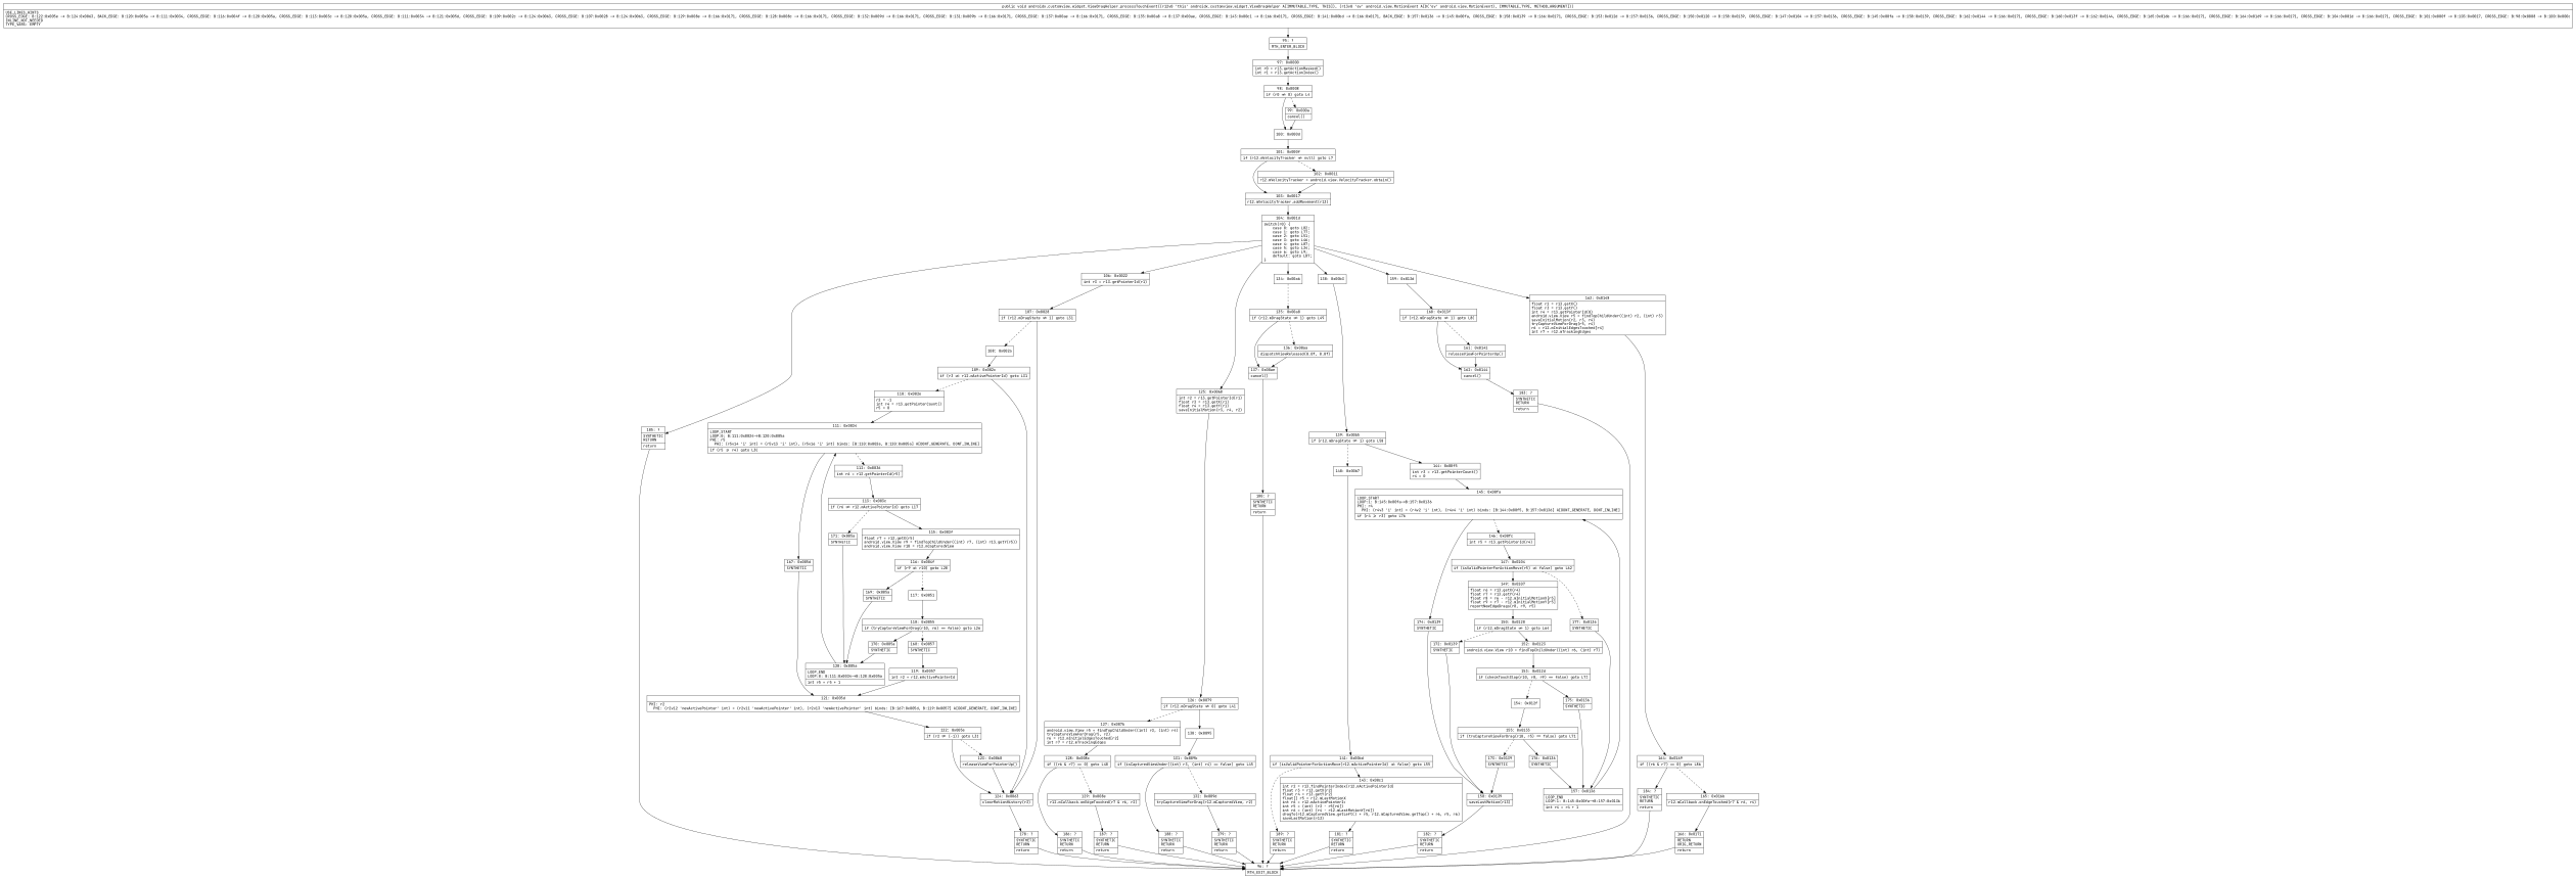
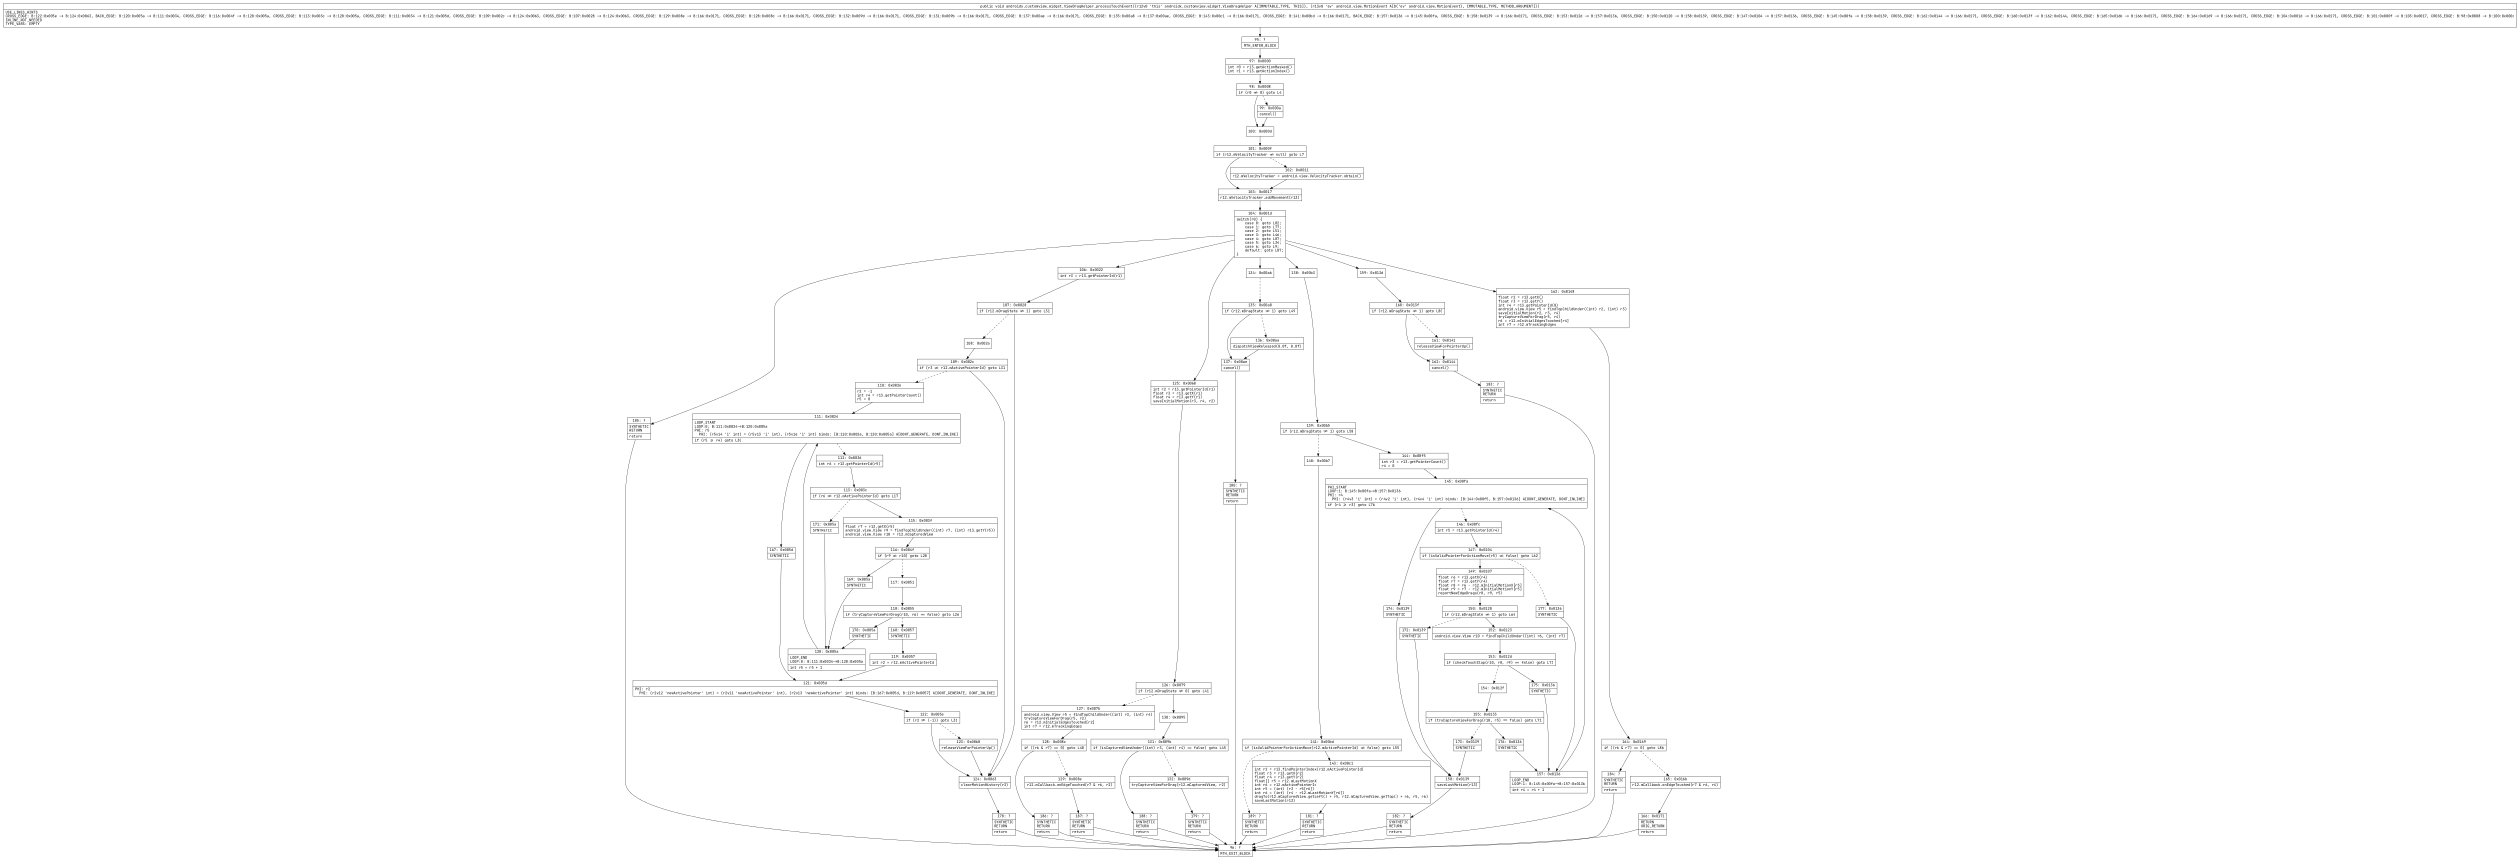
  digraph {
    fontname="JetBrains Mono"
    node [fontname="JetBrains Mono" shape=record]
    edge [fontname="JetBrains Mono"]
    n1 [label="{95\:\ ?|MTH_ENTER_BLOCK\l}"]
    n2 [label="{97\:\ 0x0000|int r0 = r13.getActionMasked()\lint r1 = r13.getActionIndex()\l}"]
    n3 [label="{98\:\ 0x0008|if (r0 != 0) goto L4\l}"]
    n4 [label="{99\:\ 0x000a|cancel()\l}"]
    n5 [label="{100\:\ 0x000d}"]
    n6 [label="{101\:\ 0x000f|if (r12.mVelocityTracker != null) goto L7\l}"]
    n7 [label="{102\:\ 0x0011|r12.mVelocityTracker = android.view.VelocityTracker.obtain()\l}"]
    n8 [label="{103\:\ 0x0017|r12.mVelocityTracker.addMovement(r13)\l}"]
    n9 [label="{104\:\ 0x001d|switch(r0) \{\l    case 0: goto L82;\l    case 1: goto L77;\l    case 2: goto L51;\l    case 3: goto L46;\l    case 4: goto L87;\l    case 5: goto L34;\l    case 6: goto L9;\l    default: goto L87;\l\}\l}"]
    n10 [label="{106\:\ 0x0022|int r3 = r13.getPointerId(r1)\l}"]
    n11 [label="{125\:\ 0x0068|int r2 = r13.getPointerId(r1)\lfloat r3 = r13.getX(r1)\lfloat r4 = r13.getY(r1)\lsaveInitialMotion(r3, r4, r2)\l}"]
    n12 [label="{134\:\ 0x00a6}"]
    n13 [label="{138\:\ 0x00b3}"]
    n14 [label="{159\:\ 0x013d}"]
    n15 [label="{163\:\ 0x0148|float r2 = r13.getX()\lfloat r3 = r13.getY()\lint r4 = r13.getPointerId(0)\landroid.view.View r5 = findTopChildUnder((int) r2, (int) r3)\lsaveInitialMotion(r2, r3, r4)\ltryCaptureViewForDrag(r5, r4)\lr6 = r12.mInitialEdgesTouched[r4]\lint r7 = r12.mTrackingEdges\l}"]
    n16 [label="{185\:\ ?|SYNTHETIC\lRETURN\l|return\l}"]
    n17 [label="{107\:\ 0x0028|if (r12.mDragState != 1) goto L31\l}"]
    n18 [label="{126\:\ 0x0079|if (r12.mDragState != 0) goto L41\l}"]
    n19 [label="{135\:\ 0x00a8|if (r12.mDragState != 1) goto L49\l}"]
    n20 [label="{139\:\ 0x00b5|if (r12.mDragState != 1) goto L58\l}"]
    n21 [label="{160\:\ 0x013f|if (r12.mDragState != 1) goto L80\l}"]
    n22 [label="{164\:\ 0x0169|if ((r6 & r7) == 0) goto L86\l}"]
    n23 [label="{96\:\ ?|MTH_EXIT_BLOCK\l}"]
    n24 [label="{108\:\ 0x002a}"]
    n25 [label="{124\:\ 0x0063|clearMotionHistory(r3)\l}"]
    n26 [label="{109\:\ 0x002c|if (r3 != r12.mActivePointerId) goto L31\l}"]
    n27 [label="{178\:\ ?|SYNTHETIC\lRETURN\l|return\l}"]
    n28 [label="{110\:\ 0x002e|r2 = \-1\lint r4 = r13.getPointerCount()\lr5 = 0\l}"]
    n29 [label="{111\:\ 0x0034|LOOP_START\lLOOP:0: B:111:0x0034\-\>B:120:0x005a\lPHI: r5 \l  PHI: (r5v14 'i' int) = (r5v13 'i' int), (r5v16 'i' int) binds: [B:110:0x002e, B:120:0x005a] A[DONT_GENERATE, DONT_INLINE]\l|if (r5 \>= r4) goto L30\l}"]
    n30 [label="{112\:\ 0x0036|int r6 = r13.getPointerId(r5)\l}"]
    n31 [label="{167\:\ 0x005d|SYNTHETIC\l}"]
    n32 [label="{113\:\ 0x003c|if (r6 != r12.mActivePointerId) goto L17\l}"]
    n33 [label="{121\:\ 0x005d|PHI: r2 \l  PHI: (r2v12 'newActivePointer' int) = (r2v11 'newActivePointer' int), (r2v13 'newActivePointer' int) binds: [B:167:0x005d, B:119:0x0057] A[DONT_GENERATE, DONT_INLINE]\l}"]
    n34 [label="{115\:\ 0x003f|float r7 = r13.getX(r5)\landroid.view.View r9 = findTopChildUnder((int) r7, (int) r13.getY(r5))\landroid.view.View r10 = r12.mCapturedView\l}"]
    n35 [label="{171\:\ 0x005a|SYNTHETIC\l}"]
    n36 [label="{116\:\ 0x004f|if (r9 != r10) goto L28\l}"]
    n37 [label="{120\:\ 0x005a|LOOP_END\lLOOP:0: B:111:0x0034\-\>B:120:0x005a\l|int r5 = r5 + 1\l}"]
    n38 [label="{117\:\ 0x0051}"]
    n39 [label="{169\:\ 0x005a|SYNTHETIC\l}"]
    n40 [label="{118\:\ 0x0055|if (tryCaptureViewForDrag(r10, r6) == false) goto L26\l}"]
    n41 [label="{168\:\ 0x0057|SYNTHETIC\l}"]
    n42 [label="{170\:\ 0x005a|SYNTHETIC\l}"]
    n43 [label="{119\:\ 0x0057|int r2 = r12.mActivePointerId\l}"]
    n44 [label="{122\:\ 0x005e|if (r2 != (\-1)) goto L31\l}"]
    n45 [label="{123\:\ 0x0060|releaseViewForPointerUp()\l}"]
    n46 [label="{127\:\ 0x007b|android.view.View r5 = findTopChildUnder((int) r3, (int) r4)\ltryCaptureViewForDrag(r5, r2)\lr6 = r12.mInitialEdgesTouched[r2]\lint r7 = r12.mTrackingEdges\l}"]
    n47 [label="{130\:\ 0x0095}"]
    n48 [label="{128\:\ 0x008c|if ((r6 & r7) == 0) goto L40\l}"]
    n49 [label="{131\:\ 0x009b|if (isCapturedViewUnder((int) r3, (int) r4) == false) goto L45\l}"]
    n50 [label="{129\:\ 0x008e|r12.mCallback.onEdgeTouched(r7 & r6, r2)\l}"]
    n51 [label="{186\:\ ?|SYNTHETIC\lRETURN\l|return\l}"]
    n52 [label="{187\:\ ?|SYNTHETIC\lRETURN\l|return\l}"]
    n53 [label="{132\:\ 0x009d|tryCaptureViewForDrag(r12.mCapturedView, r2)\l}"]
    n54 [label="{188\:\ ?|SYNTHETIC\lRETURN\l|return\l}"]
    n55 [label="{179\:\ ?|SYNTHETIC\lRETURN\l|return\l}"]
    n56 [label="{136\:\ 0x00aa|dispatchViewReleased(0.0f, 0.0f)\l}"]
    n57 [label="{137\:\ 0x00ae|cancel()\l}"]
    n58 [label="{180\:\ ?|SYNTHETIC\lRETURN\l|return\l}"]
    n59 [label="{140\:\ 0x00b7}"]
    n60 [label="{144\:\ 0x00f5|int r3 = r13.getPointerCount()\lr4 = 0\l}"]
    n61 [label="{141\:\ 0x00bd|if (isValidPointerForActionMove(r12.mActivePointerId) != false) goto L55\l}"]
-   n62 [label="{145\:\ 0x00fa|LOOP_START\lLOOP:1: B:145:0x00fa\-\>B:157:0x0136\lPHI: r4 \l  PHI: (r4v3 'i' int) = (r4v2 'i' int), (r4v4 'i' int) binds: [B:144:0x00f5, B:157:0x0136] A[DONT_GENERATE, DONT_INLINE]\l|if (r4 \>= r3) goto L76\l}"]
+   n62 [label="{145\:\ 0x00fa|PHI_START\lLOOP:1: B:145:0x00fa\-\>B:157:0x0136\lPHI: r4 \l  PHI: (r4v3 'i' int) = (r4v2 'i' int), (r4v4 'i' int) binds: [B:144:0x00f5, B:157:0x0136] A[DONT_GENERATE, DONT_INLINE]\l|if (r4 \>= r3) goto L76\l}"]
    n63 [label="{143\:\ 0x00c1|int r2 = r13.findPointerIndex(r12.mActivePointerId)\lfloat r3 = r13.getX(r2)\lfloat r4 = r13.getY(r2)\lfloat[] r5 = r12.mLastMotionX\lint r6 = r12.mActivePointerId\lint r5 = (int) (r3 \- r5[r6])\lint r6 = (int) (r4 \- r12.mLastMotionY[r6])\ldragTo(r12.mCapturedView.getLeft() + r5, r12.mCapturedView.getTop() + r6, r5, r6)\lsaveLastMotion(r13)\l}"]
    n64 [label="{189\:\ ?|SYNTHETIC\lRETURN\l|return\l}"]
    n65 [label="{181\:\ ?|SYNTHETIC\lRETURN\l|return\l}"]
    n66 [label="{146\:\ 0x00fc|int r5 = r13.getPointerId(r4)\l}"]
    n67 [label="{174\:\ 0x0139|SYNTHETIC\l}"]
    n68 [label="{147\:\ 0x0104|if (isValidPointerForActionMove(r5) != false) goto L62\l}"]
    n69 [label="{158\:\ 0x0139|saveLastMotion(r13)\l}"]
    n70 [label="{149\:\ 0x0107|float r6 = r13.getX(r4)\lfloat r7 = r13.getY(r4)\lfloat r8 = r6 \- r12.mInitialMotionX[r5]\lfloat r9 = r7 \- r12.mInitialMotionY[r5]\lreportNewEdgeDrags(r8, r9, r5)\l}"]
    n71 [label="{177\:\ 0x0136|SYNTHETIC\l}"]
    n72 [label="{150\:\ 0x0120|if (r12.mDragState != 1) goto L64\l}"]
    n73 [label="{157\:\ 0x0136|LOOP_END\lLOOP:1: B:145:0x00fa\-\>B:157:0x0136\l|int r4 = r4 + 1\l}"]
    n74 [label="{152\:\ 0x0123|android.view.View r10 = findTopChildUnder((int) r6, (int) r7)\l}"]
    n75 [label="{172\:\ 0x0139|SYNTHETIC\l}"]
    n76 [label="{153\:\ 0x012d|if (checkTouchSlop(r10, r8, r9) == false) goto L73\l}"]
    n77 [label="{154\:\ 0x012f}"]
    n78 [label="{175\:\ 0x0136|SYNTHETIC\l}"]
    n79 [label="{155\:\ 0x0133|if (tryCaptureViewForDrag(r10, r5) == false) goto L71\l}"]
    n80 [label="{173\:\ 0x0139|SYNTHETIC\l}"]
    n81 [label="{176\:\ 0x0136|SYNTHETIC\l}"]
    n82 [label="{182\:\ ?|SYNTHETIC\lRETURN\l|return\l}"]
    n83 [label="{161\:\ 0x0141|releaseViewForPointerUp()\l}"]
    n84 [label="{162\:\ 0x0144|cancel()\l}"]
    n85 [label="{183\:\ ?|SYNTHETIC\lRETURN\l|return\l}"]
    n86 [label="{165\:\ 0x016b|r12.mCallback.onEdgeTouched(r7 & r6, r4)\l}"]
    n87 [label="{184\:\ ?|SYNTHETIC\lRETURN\l|return\l}"]
    n88 [label="{166\:\ 0x0171|RETURN\lORIG_RETURN\l|return\l}"]
    n89 [label="{public void androidx.customview.widget.ViewDragHelper.processTouchEvent((r12v0 'this' androidx.customview.widget.ViewDragHelper A[IMMUTABLE_TYPE, THIS]), (r13v0 'ev' android.view.MotionEvent A[D('ev' android.view.MotionEvent), IMMUTABLE_TYPE, METHOD_ARGUMENT]))  | USE_LINES_HINTS\lCROSS_EDGE: B:122:0x005e \-\> B:124:0x0063, BACK_EDGE: B:120:0x005a \-\> B:111:0x0034, CROSS_EDGE: B:116:0x004f \-\> B:120:0x005a, CROSS_EDGE: B:113:0x003c \-\> B:120:0x005a, CROSS_EDGE: B:111:0x0034 \-\> B:121:0x005d, CROSS_EDGE: B:109:0x002c \-\> B:124:0x0063, CROSS_EDGE: B:107:0x0028 \-\> B:124:0x0063, CROSS_EDGE: B:129:0x008e \-\> B:166:0x0171, CROSS_EDGE: B:128:0x008c \-\> B:166:0x0171, CROSS_EDGE: B:132:0x009d \-\> B:166:0x0171, CROSS_EDGE: B:131:0x009b \-\> B:166:0x0171, CROSS_EDGE: B:137:0x00ae \-\> B:166:0x0171, CROSS_EDGE: B:135:0x00a8 \-\> B:137:0x00ae, CROSS_EDGE: B:143:0x00c1 \-\> B:166:0x0171, CROSS_EDGE: B:141:0x00bd \-\> B:166:0x0171, BACK_EDGE: B:157:0x0136 \-\> B:145:0x00fa, CROSS_EDGE: B:158:0x0139 \-\> B:166:0x0171, CROSS_EDGE: B:153:0x012d \-\> B:157:0x0136, CROSS_EDGE: B:150:0x0120 \-\> B:158:0x0139, CROSS_EDGE: B:147:0x0104 \-\> B:157:0x0136, CROSS_EDGE: B:145:0x00fa \-\> B:158:0x0139, CROSS_EDGE: B:162:0x0144 \-\> B:166:0x0171, CROSS_EDGE: B:160:0x013f \-\> B:162:0x0144, CROSS_EDGE: B:165:0x016b \-\> B:166:0x0171, CROSS_EDGE: B:164:0x0169 \-\> B:166:0x0171, CROSS_EDGE: B:104:0x001d \-\> B:166:0x0171, CROSS_EDGE: B:101:0x000f \-\> B:103:0x0017, CROSS_EDGE: B:98:0x0008 \-\> B:100:0x000d\lINLINE_NOT_NEEDED\lTYPE_VARS: EMPTY\l}"]
    n1 -> n2
    n2 -> n3
    n3 -> n4 [style=dashed]
    n3 -> n5
    n4 -> n5
    n5 -> n6
    n6 -> n7 [style=dashed]
    n6 -> n8
    n7 -> n8
    n8 -> n9
    n9 -> n10
    n9 -> n11
    n9 -> n12
    n9 -> n13
    n9 -> n14
    n9 -> n15
    n9 -> n16
    n10 -> n17
    n11 -> n18
    n12 -> n19 [style=dashed]
    n13 -> n20
    n14 -> n21
    n15 -> n22
    n16 -> n23
    n17 -> n24 [style=dashed]
    n17 -> n25
    n18 -> n46 [style=dashed]
    n18 -> n47
    n19 -> n56 [style=dashed]
    n19 -> n57
    n20 -> n59 [style=dashed]
    n20 -> n60
    n21 -> n83 [style=dashed]
    n21 -> n84
    n22 -> n86 [style=dashed]
    n22 -> n87
    n24 -> n26
    n25 -> n27
    n26 -> n25
    n26 -> n28 [style=dashed]
    n27 -> n23
    n28 -> n29
    n29 -> n30 [style=dashed]
    n29 -> n31
    n30 -> n32
    n31 -> n33
    n32 -> n34
    n32 -> n35 [style=dashed]
    n33 -> n44
    n34 -> n36
    n35 -> n37
    n36 -> n38 [style=dashed]
    n36 -> n39
    n37 -> n29
    n38 -> n40
    n39 -> n37
    n40 -> n41 [style=dashed]
    n40 -> n42
    n41 -> n43
    n42 -> n37
    n43 -> n33
    n44 -> n25
    n44 -> n45 [style=dashed]
    n45 -> n25
    n46 -> n48
    n47 -> n49
    n48 -> n50 [style=dashed]
    n48 -> n51
    n49 -> n53 [style=dashed]
    n49 -> n54
    n50 -> n52
    n51 -> n23
    n52 -> n23
    n53 -> n55
    n54 -> n23
    n55 -> n23
    n56 -> n57
    n57 -> n58
    n58 -> n23
    n59 -> n61
    n60 -> n62
    n61 -> n63
    n61 -> n64 [style=dashed]
    n62 -> n66 [style=dashed]
    n62 -> n67
    n63 -> n65
    n64 -> n23
    n65 -> n23
    n66 -> n68
    n67 -> n69
    n68 -> n70
    n68 -> n71 [style=dashed]
    n69 -> n82
    n70 -> n72
    n71 -> n73
    n72 -> n74
    n72 -> n75 [style=dashed]
    n73 -> n62
    n74 -> n76
    n75 -> n69
    n76 -> n77 [style=dashed]
    n76 -> n78
    n77 -> n79
    n78 -> n73
    n79 -> n80 [style=dashed]
    n79 -> n81
    n80 -> n69
    n81 -> n73
    n82 -> n23
    n83 -> n84
    n84 -> n85
    n85 -> n23
    n86 -> n88
    n87 -> n23
    n88 -> n23
    n89 -> n1
  }
